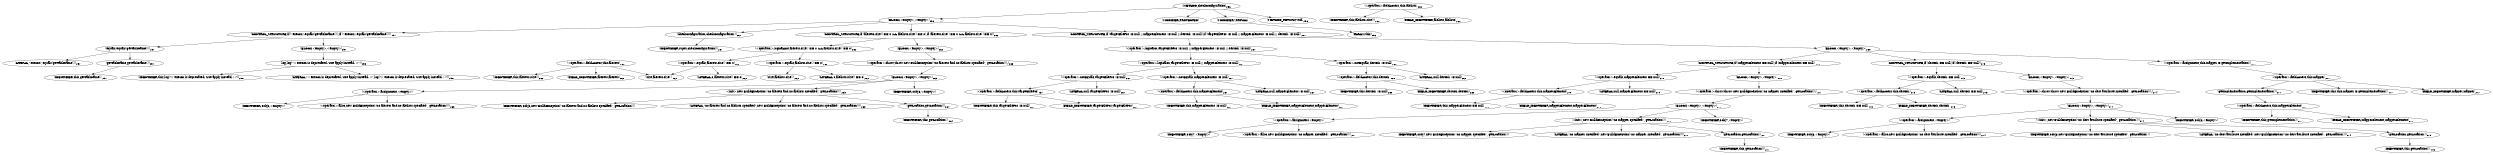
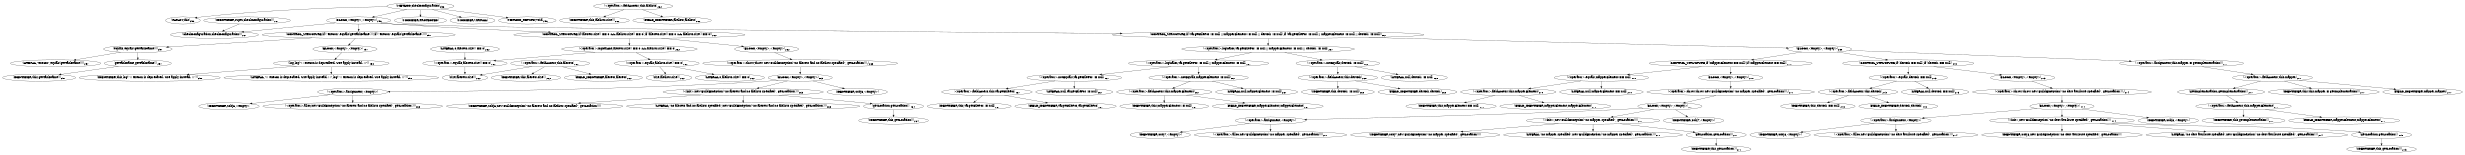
  digraph {
    n1 [label=<(METHOD,checkConfiguration)<SUB>256</SUB>>]
    n2 [label=<(PARAM,this)<SUB>256</SUB>>]
    n3 [label=<(BLOCK,&lt;empty&gt;,&lt;empty&gt;)<SUB>256</SUB>>]
    n4 [label=<(MODIFIER,PROTECTED)>]
    n5 [label=<(MODIFIER,VIRTUAL)>]
    n6 [label=<(METHOD_RETURN,void)<SUB>256</SUB>>]
    n7 [label=<(CONTROL_STRUCTURE,if (&quot;execon&quot;.equals(getTaskName())),if (&quot;execon&quot;.equals(getTaskName())))<SUB>257</SUB>>]
    n8 [label=<(checkConfiguration,checkConfiguration())<SUB>261</SUB>>]
    n9 [label=<(CONTROL_STRUCTURE,if (filesets.size() == 0 &amp;&amp; filelists.size() == 0),if (filesets.size() == 0 &amp;&amp; filelists.size() == 0))<SUB>262</SUB>>]
    n10 [label=<(CONTROL_STRUCTURE,if (targetFilePos != null || mapperElement != null || destDir != null),if (targetFilePos != null || mapperElement != null || destDir != null))<SUB>267</SUB>>]
    n11 [label=<(equals,equals(getTaskName()))<SUB>257</SUB>>]
    n12 [label=<(BLOCK,&lt;empty&gt;,&lt;empty&gt;)<SUB>257</SUB>>]
    n13 [label=<(IDENTIFIER,super,checkConfiguration())<SUB>261</SUB>>]
    n14 [label=<(&lt;operator&gt;.logicalAnd,filesets.size() == 0 &amp;&amp; filelists.size() == 0)<SUB>262</SUB>>]
    n15 [label=<(BLOCK,&lt;empty&gt;,&lt;empty&gt;)<SUB>262</SUB>>]
    n16 [label=<(&lt;operator&gt;.logicalOr,targetFilePos != null || mapperElement != null || destDir != null)<SUB>267</SUB>>]
    n17 [label=<(BLOCK,&lt;empty&gt;,&lt;empty&gt;)<SUB>268</SUB>>]
    n18 [label=<(LITERAL,&quot;execon&quot;,equals(getTaskName()))<SUB>257</SUB>>]
    n19 [label=<(getTaskName,getTaskName())<SUB>257</SUB>>]
    n20 [label=<(log,log(&quot;!! execon is deprecated. Use apply instead. !!&quot;))<SUB>258</SUB>>]
    n21 [label=<(IDENTIFIER,this,getTaskName())<SUB>257</SUB>>]
    n22 [label=<(IDENTIFIER,this,log(&quot;!! execon is deprecated. Use apply instead. !!&quot;))<SUB>258</SUB>>]
    n23 [label=<(LITERAL,&quot;!! execon is deprecated. Use apply instead. !!&quot;,log(&quot;!! execon is deprecated. Use apply instead. !!&quot;))<SUB>258</SUB>>]
    n24 [label=<(&lt;operator&gt;.equals,filesets.size() == 0)<SUB>262</SUB>>]
    n25 [label=<(&lt;operator&gt;.equals,filelists.size() == 0)<SUB>262</SUB>>]
    n26 [label=<(&lt;operator&gt;.throw,throw new BuildException(&quot;no filesets and no filelists specified&quot;, getLocation());)<SUB>263</SUB>>]
    n27 [label=<(size,filesets.size())<SUB>262</SUB>>]
    n28 [label=<(LITERAL,0,filesets.size() == 0)<SUB>262</SUB>>]
    n29 [label=<(size,filelists.size())<SUB>262</SUB>>]
    n30 [label=<(LITERAL,0,filelists.size() == 0)<SUB>262</SUB>>]
    n31 [label=<(&lt;operator&gt;.fieldAccess,this.filesets)<SUB>262</SUB>>]
    n32 [label=<(IDENTIFIER,this,filesets.size())<SUB>262</SUB>>]
    n33 [label=<(FIELD_IDENTIFIER,filesets,filesets)<SUB>262</SUB>>]
    n34 [label=<(&lt;operator&gt;.fieldAccess,this.filelists)<SUB>262</SUB>>]
    n35 [label=<(IDENTIFIER,this,filelists.size())<SUB>262</SUB>>]
    n36 [label=<(FIELD_IDENTIFIER,filelists,filelists)<SUB>262</SUB>>]
    n37 [label=<(BLOCK,&lt;empty&gt;,&lt;empty&gt;)<SUB>263</SUB>>]
    n38 [label=<(&lt;operator&gt;.assignment,&lt;empty&gt;)>]
    n39 [label=<(&lt;init&gt;,new BuildException(&quot;no filesets and no filelists specified&quot;, getLocation()))<SUB>263</SUB>>]
    n40 [label=<(IDENTIFIER,$obj6,&lt;empty&gt;)>]
    n41 [label=<(IDENTIFIER,$obj6,&lt;empty&gt;)>]
    n42 [label=<(&lt;operator&gt;.alloc,new BuildException(&quot;no filesets and no filelists specified&quot;, getLocation()))<SUB>263</SUB>>]
    n43 [label=<(IDENTIFIER,$obj6,new BuildException(&quot;no filesets and no filelists specified&quot;, getLocation()))>]
    n44 [label=<(LITERAL,&quot;no filesets and no filelists specified&quot;,new BuildException(&quot;no filesets and no filelists specified&quot;, getLocation()))<SUB>263</SUB>>]
    n45 [label=<(getLocation,getLocation())<SUB>264</SUB>>]
    n46 [label=<(IDENTIFIER,this,getLocation())<SUB>264</SUB>>]
    n47 [label=<(&lt;operator&gt;.logicalOr,targetFilePos != null || mapperElement != null)<SUB>267</SUB>>]
    n48 [label=<(&lt;operator&gt;.notEquals,destDir != null)<SUB>268</SUB>>]
    n49 [label=<(CONTROL_STRUCTURE,if (mapperElement == null),if (mapperElement == null))<SUB>270</SUB>>]
    n50 [label=<(CONTROL_STRUCTURE,if (destDir == null),if (destDir == null))<SUB>273</SUB>>]
    n51 [label=<(&lt;operator&gt;.assignment,this.mapper = getImplementation())<SUB>277</SUB>>]
    n52 [label=<(&lt;operator&gt;.notEquals,targetFilePos != null)<SUB>267</SUB>>]
    n53 [label=<(&lt;operator&gt;.notEquals,mapperElement != null)<SUB>267</SUB>>]
    n54 [label=<(&lt;operator&gt;.fieldAccess,this.destDir)<SUB>268</SUB>>]
    n55 [label=<(LITERAL,null,destDir != null)<SUB>268</SUB>>]
    n56 [label=<(&lt;operator&gt;.fieldAccess,this.targetFilePos)<SUB>267</SUB>>]
    n57 [label=<(LITERAL,null,targetFilePos != null)<SUB>267</SUB>>]
    n58 [label=<(&lt;operator&gt;.fieldAccess,this.mapperElement)<SUB>267</SUB>>]
    n59 [label=<(LITERAL,null,mapperElement != null)<SUB>267</SUB>>]
    n60 [label=<(IDENTIFIER,this,targetFilePos != null)<SUB>267</SUB>>]
    n61 [label=<(FIELD_IDENTIFIER,targetFilePos,targetFilePos)<SUB>267</SUB>>]
    n62 [label=<(IDENTIFIER,this,mapperElement != null)<SUB>267</SUB>>]
    n63 [label=<(FIELD_IDENTIFIER,mapperElement,mapperElement)<SUB>267</SUB>>]
    n64 [label=<(IDENTIFIER,this,destDir != null)<SUB>268</SUB>>]
    n65 [label=<(FIELD_IDENTIFIER,destDir,destDir)<SUB>268</SUB>>]
    n66 [label=<(&lt;operator&gt;.equals,mapperElement == null)<SUB>270</SUB>>]
    n67 [label=<(BLOCK,&lt;empty&gt;,&lt;empty&gt;)<SUB>270</SUB>>]
    n68 [label=<(&lt;operator&gt;.equals,destDir == null)<SUB>273</SUB>>]
    n69 [label=<(BLOCK,&lt;empty&gt;,&lt;empty&gt;)<SUB>273</SUB>>]
    n70 [label=<(&lt;operator&gt;.fieldAccess,this.mapper)<SUB>277</SUB>>]
    n71 [label=<(&lt;operator&gt;.fieldAccess,this.mapperElement)<SUB>270</SUB>>]
    n72 [label=<(LITERAL,null,mapperElement == null)<SUB>270</SUB>>]
    n73 [label=<(&lt;operator&gt;.throw,throw new BuildException(&quot;no mapper specified&quot;, getLocation());)<SUB>271</SUB>>]
    n74 [label=<(IDENTIFIER,this,mapperElement == null)<SUB>270</SUB>>]
    n75 [label=<(FIELD_IDENTIFIER,mapperElement,mapperElement)<SUB>270</SUB>>]
    n76 [label=<(BLOCK,&lt;empty&gt;,&lt;empty&gt;)<SUB>271</SUB>>]
    n77 [label=<(&lt;operator&gt;.assignment,&lt;empty&gt;)>]
    n78 [label=<(&lt;init&gt;,new BuildException(&quot;no mapper specified&quot;, getLocation()))<SUB>271</SUB>>]
    n79 [label=<(IDENTIFIER,$obj7,&lt;empty&gt;)>]
    n80 [label=<(IDENTIFIER,$obj7,&lt;empty&gt;)>]
    n81 [label=<(&lt;operator&gt;.alloc,new BuildException(&quot;no mapper specified&quot;, getLocation()))<SUB>271</SUB>>]
    n82 [label=<(IDENTIFIER,$obj7,new BuildException(&quot;no mapper specified&quot;, getLocation()))>]
    n83 [label=<(LITERAL,&quot;no mapper specified&quot;,new BuildException(&quot;no mapper specified&quot;, getLocation()))<SUB>271</SUB>>]
    n84 [label=<(getLocation,getLocation())<SUB>271</SUB>>]
    n85 [label=<(IDENTIFIER,this,getLocation())<SUB>271</SUB>>]
    n86 [label=<(&lt;operator&gt;.fieldAccess,this.destDir)<SUB>273</SUB>>]
    n87 [label=<(LITERAL,null,destDir == null)<SUB>273</SUB>>]
    n88 [label=<(&lt;operator&gt;.throw,throw new BuildException(&quot;no dest attribute specified&quot;, getLocation());)<SUB>274</SUB>>]
    n89 [label=<(IDENTIFIER,this,destDir == null)<SUB>273</SUB>>]
    n90 [label=<(FIELD_IDENTIFIER,destDir,destDir)<SUB>273</SUB>>]
    n91 [label=<(BLOCK,&lt;empty&gt;,&lt;empty&gt;)<SUB>274</SUB>>]
    n92 [label=<(&lt;operator&gt;.assignment,&lt;empty&gt;)>]
    n93 [label=<(&lt;init&gt;,new BuildException(&quot;no dest attribute specified&quot;, getLocation()))<SUB>274</SUB>>]
    n94 [label=<(IDENTIFIER,$obj8,&lt;empty&gt;)>]
    n95 [label=<(IDENTIFIER,$obj8,&lt;empty&gt;)>]
    n96 [label=<(&lt;operator&gt;.alloc,new BuildException(&quot;no dest attribute specified&quot;, getLocation()))<SUB>274</SUB>>]
    n97 [label=<(IDENTIFIER,$obj8,new BuildException(&quot;no dest attribute specified&quot;, getLocation()))>]
    n98 [label=<(LITERAL,&quot;no dest attribute specified&quot;,new BuildException(&quot;no dest attribute specified&quot;, getLocation()))<SUB>274</SUB>>]
    n99 [label=<(getLocation,getLocation())<SUB>275</SUB>>]
    n100 [label=<(IDENTIFIER,this,getLocation())<SUB>275</SUB>>]
    n101 [label=<(getImplementation,getImplementation())<SUB>277</SUB>>]
    n102 [label=<(IDENTIFIER,this,this.mapper = getImplementation())<SUB>277</SUB>>]
    n103 [label=<(FIELD_IDENTIFIER,mapper,mapper)<SUB>277</SUB>>]
    n104 [label=<(&lt;operator&gt;.fieldAccess,this.mapperElement)<SUB>277</SUB>>]
    n105 [label=<(IDENTIFIER,this,getImplementation())<SUB>277</SUB>>]
    n106 [label=<(FIELD_IDENTIFIER,mapperElement,mapperElement)<SUB>277</SUB>>]
-   n5 -> n2
+   n1 -> n2
    n1 -> n3
    n1 -> n4
    n1 -> n5
    n1 -> n6
    n3 -> n7
    n3 -> n8
    n3 -> n9
    n3 -> n10
    n7 -> n11
    n7 -> n12
-   n8 -> n13
+   n13 -> n8
    n9 -> n14
    n9 -> n15
    n10 -> n16
    n10 -> n17
    n11 -> n18
    n11 -> n19
    n12 -> n20
    n14 -> n24
    n14 -> n25
    n15 -> n26
    n16 -> n47
    n16 -> n48
    n17 -> n49
    n17 -> n50
    n17 -> n51
    n19 -> n21
    n20 -> n22
    n20 -> n23
    n24 -> n27
-   n24 -> n28
+   n28 -> n24
    n25 -> n29
    n25 -> n30
    n26 -> n37
    n31 -> n27
    n31 -> n32
    n31 -> n33
    n34 -> n35
    n34 -> n36
    n37 -> n38
    n37 -> n39
    n37 -> n40
    n38 -> n41
    n38 -> n42
    n39 -> n43
    n39 -> n44
    n39 -> n45
    n45 -> n46
    n47 -> n52
    n47 -> n53
    n48 -> n54
    n48 -> n55
    n49 -> n66
    n49 -> n67
    n50 -> n68
    n50 -> n69
    n51 -> n70
    n52 -> n56
    n52 -> n57
    n53 -> n58
    n53 -> n59
    n54 -> n64
    n54 -> n65
    n56 -> n60
    n56 -> n61
    n58 -> n62
    n58 -> n63
    n66 -> n71
    n66 -> n72
    n67 -> n73
    n68 -> n86
    n68 -> n87
    n69 -> n88
    n70 -> n101
    n70 -> n102
    n70 -> n103
    n71 -> n74
    n71 -> n75
    n73 -> n76
    n76 -> n77
    n76 -> n78
    n76 -> n79
    n77 -> n80
    n77 -> n81
    n78 -> n82
    n78 -> n83
    n78 -> n84
    n84 -> n85
    n86 -> n89
    n86 -> n90
    n88 -> n91
    n91 -> n92
    n91 -> n93
    n91 -> n94
    n92 -> n95
    n92 -> n96
    n93 -> n97
    n93 -> n98
    n93 -> n99
    n99 -> n100
    n101 -> n104
    n104 -> n105
    n104 -> n106
  }
